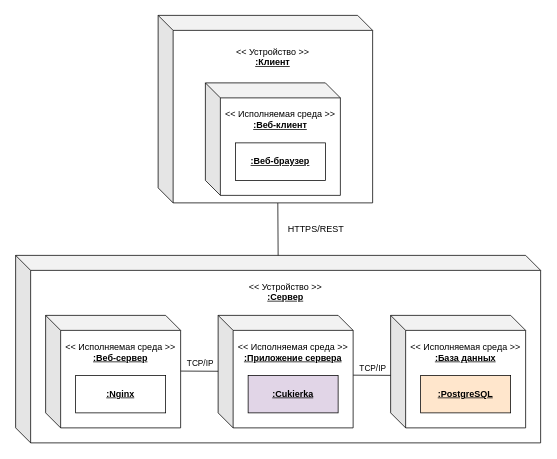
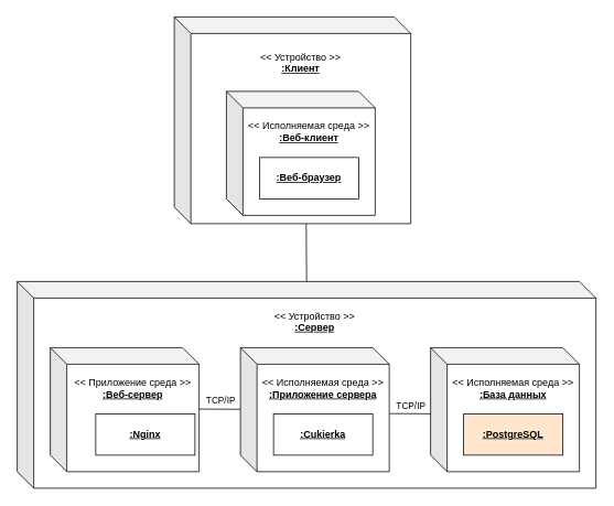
  <mxCell id="0" />
  <mxCell id="1" parent="0" />
  <mxCell id="2" value="" style="group" vertex="1" connectable="0" parent="1"><mxGeometry x="210" y="20" width="286" height="250" as="geometry" /></mxCell>
  <mxCell id="3" value="&amp;lt;&amp;lt; Устройство &amp;gt;&amp;gt;&lt;br&gt;&lt;b&gt;&lt;u&gt;:Клиент&lt;/u&gt;&lt;/b&gt;&lt;br&gt;&lt;br&gt;&lt;br&gt;&lt;br&gt;&lt;br&gt;&lt;br&gt;&lt;br&gt;&lt;br&gt;&lt;br&gt;&lt;br&gt;&lt;br&gt;&lt;br&gt;" style="shape=cube;whiteSpace=wrap;html=1;boundedLbl=1;backgroundOutline=1;darkOpacity=0.05;darkOpacity2=0.1;" vertex="1" parent="2"><mxGeometry width="286" height="250" as="geometry" /></mxCell>
  <mxCell id="4" value="" style="group" vertex="1" connectable="0" parent="2"><mxGeometry x="63" y="90" width="180" height="150" as="geometry" /></mxCell>
  <mxCell id="5" value="&amp;lt;&amp;lt; Исполняемая среда &amp;gt;&amp;gt;&lt;br&gt;&lt;u&gt;&lt;b&gt;:Веб-клиент&lt;br&gt;&lt;br&gt;&lt;br&gt;&lt;br&gt;&lt;br&gt;&lt;br&gt;&lt;/b&gt;&lt;/u&gt;" style="shape=cube;whiteSpace=wrap;html=1;boundedLbl=1;backgroundOutline=1;darkOpacity=0.05;darkOpacity2=0.1;" vertex="1" parent="4"><mxGeometry width="180" height="150" as="geometry" /></mxCell>
  <mxCell id="6" value="&lt;b&gt;&lt;u&gt;:Веб-браузер&lt;/u&gt;&lt;/b&gt;" style="rounded=0;whiteSpace=wrap;html=1;" vertex="1" parent="4"><mxGeometry x="40" y="80" width="120" height="50" as="geometry" /></mxCell>
  <mxCell id="7" value="" style="group" vertex="1" connectable="0" parent="1"><mxGeometry x="20" y="340" width="700" height="250" as="geometry" /></mxCell>
  <mxCell id="8" value="&amp;lt;&amp;lt; Устройство &amp;gt;&amp;gt;&lt;br&gt;&lt;b&gt;&lt;u&gt;:Сервер&lt;/u&gt;&lt;/b&gt;&lt;br&gt;&lt;br&gt;&lt;br&gt;&lt;br&gt;&lt;br&gt;&lt;br&gt;&lt;br&gt;&lt;br&gt;&lt;br&gt;&lt;br&gt;&lt;br&gt;&lt;br&gt;&lt;br&gt;" style="shape=cube;whiteSpace=wrap;html=1;boundedLbl=1;backgroundOutline=1;darkOpacity=0.05;darkOpacity2=0.1;" vertex="1" parent="7"><mxGeometry width="700" height="250" as="geometry" /></mxCell>
  <mxCell id="9" value="" style="group" vertex="1" connectable="0" parent="7"><mxGeometry x="40" y="80" width="180" height="150" as="geometry" /></mxCell>
- <mxCell id="10" value="&amp;lt;&amp;lt; Исполняемая среда &amp;gt;&amp;gt;&lt;br&gt;&lt;u&gt;&lt;b&gt;:Веб-сервер&lt;br&gt;&lt;br&gt;&lt;br&gt;&lt;br&gt;&lt;br&gt;&lt;br&gt;&lt;/b&gt;&lt;/u&gt;" style="shape=cube;whiteSpace=wrap;html=1;boundedLbl=1;backgroundOutline=1;darkOpacity=0.05;darkOpacity2=0.1;" vertex="1" parent="9"><mxGeometry width="180" height="150" as="geometry" /></mxCell>
- <mxCell id="11" value="&lt;b&gt;&lt;u&gt;:Nginx&lt;/u&gt;&lt;/b&gt;" style="rounded=0;whiteSpace=wrap;html=1;" vertex="1" parent="9"><mxGeometry x="40" y="80" width="120" height="50" as="geometry" /></mxCell>
+ <mxCell id="10" value="&amp;lt;&amp;lt; Приложение среда &amp;gt;&amp;gt;&lt;br&gt;&lt;u&gt;&lt;b&gt;:Веб-сервер&lt;br&gt;&lt;br&gt;&lt;br&gt;&lt;br&gt;&lt;br&gt;&lt;br&gt;&lt;/b&gt;&lt;/u&gt;" style="shape=cube;whiteSpace=wrap;html=1;boundedLbl=1;backgroundOutline=1;darkOpacity=0.05;darkOpacity2=0.1;" vertex="1" parent="9"><mxGeometry width="180" height="150" as="geometry" /></mxCell>
+ <mxCell id="11" value="&lt;b&gt;&lt;u&gt;:Nginx&lt;/u&gt;&lt;/b&gt;" style="rounded=0;whiteSpace=wrap;html=1;" vertex="1" parent="9"><mxGeometry x="55" y="80" width="120" height="50" as="geometry" /></mxCell>
  <mxCell id="12" value="" style="group" vertex="1" connectable="0" parent="7"><mxGeometry x="270" y="80" width="180" height="160" as="geometry" /></mxCell>
  <mxCell id="13" value="&amp;lt;&amp;lt; Исполняемая среда &amp;gt;&amp;gt;&lt;br&gt;&lt;u&gt;&lt;b&gt;:Приложение сервера&lt;br&gt;&lt;br&gt;&lt;br&gt;&lt;br&gt;&lt;br&gt;&lt;br&gt;&lt;/b&gt;&lt;/u&gt;" style="shape=cube;whiteSpace=wrap;html=1;boundedLbl=1;backgroundOutline=1;darkOpacity=0.05;darkOpacity2=0.1;" vertex="1" parent="12"><mxGeometry width="180" height="150" as="geometry" /></mxCell>
- <mxCell id="14" value="&lt;b&gt;&lt;u&gt;:Cukierka&lt;/u&gt;&lt;/b&gt;" style="rounded=0;whiteSpace=wrap;html=1;fillColor=#e1d5e7;" vertex="1" parent="12"><mxGeometry x="40" y="80" width="120" height="50" as="geometry" /></mxCell>
+ <mxCell id="14" value="&lt;b&gt;&lt;u&gt;:Cukierka&lt;/u&gt;&lt;/b&gt;" style="rounded=0;whiteSpace=wrap;html=1;" vertex="1" parent="12"><mxGeometry x="40" y="80" width="120" height="50" as="geometry" /></mxCell>
  <mxCell id="15" value="" style="group" vertex="1" connectable="0" parent="7"><mxGeometry x="500" y="80" width="180" height="150" as="geometry" /></mxCell>
  <mxCell id="16" value="&amp;lt;&amp;lt; Исполняемая среда &amp;gt;&amp;gt;&lt;br&gt;&lt;u&gt;&lt;b&gt;:База данных&lt;br&gt;&lt;br&gt;&lt;br&gt;&lt;br&gt;&lt;br&gt;&lt;br&gt;&lt;/b&gt;&lt;/u&gt;" style="shape=cube;whiteSpace=wrap;html=1;boundedLbl=1;backgroundOutline=1;darkOpacity=0.05;darkOpacity2=0.1;" vertex="1" parent="15"><mxGeometry width="180" height="150" as="geometry" /></mxCell>
  <mxCell id="17" value="&lt;b&gt;&lt;u&gt;:PostgreSQL&lt;/u&gt;&lt;/b&gt;" style="rounded=0;whiteSpace=wrap;html=1;fillColor=#ffe6cc;" vertex="1" parent="15"><mxGeometry x="40" y="80" width="120" height="50" as="geometry" /></mxCell>
  <mxCell id="18" value="" style="endArrow=none;html=1;exitX=1.001;exitY=0.495;exitDx=0;exitDy=0;exitPerimeter=0;" edge="1" parent="7" source="10" target="13"><mxGeometry width="50" height="50" relative="1" as="geometry"><mxPoint x="220" y="90" as="sourcePoint" /><mxPoint x="270" y="90" as="targetPoint" /></mxGeometry></mxCell>
  <mxCell id="19" value="" style="endArrow=none;html=1;exitX=1.001;exitY=0.495;exitDx=0;exitDy=0;exitPerimeter=0;" edge="1" parent="7"><mxGeometry width="50" height="50" relative="1" as="geometry"><mxPoint x="450.18" y="159.71" as="sourcePoint" /><mxPoint x="500" y="160" as="targetPoint" /></mxGeometry></mxCell>
  <mxCell id="20" value="TCP/IP" style="edgeLabel;html=1;align=center;verticalAlign=middle;resizable=0;points=[];" vertex="1" connectable="0" parent="19"><mxGeometry x="0.352" y="1" relative="1" as="geometry"><mxPoint x="-9" y="-9" as="offset" /></mxGeometry></mxCell>
  <mxCell id="21" value="TCP/IP" style="edgeLabel;html=1;align=center;verticalAlign=middle;resizable=0;points=[];" vertex="1" connectable="0" parent="7"><mxGeometry x="487.852" y="164.906" as="geometry"><mxPoint x="-242" y="-21" as="offset" /></mxGeometry></mxCell>
  <mxCell id="22" value="" style="endArrow=none;html=1;entryX=0.558;entryY=1.001;entryDx=0;entryDy=0;entryPerimeter=0;exitX=0.5;exitY=0;exitDx=0;exitDy=0;exitPerimeter=0;" edge="1" parent="1" source="8" target="3"><mxGeometry width="50" height="50" relative="1" as="geometry"><mxPoint x="360" y="330" as="sourcePoint" /><mxPoint x="410" y="280" as="targetPoint" /></mxGeometry></mxCell>
- <mxCell id="23" value="HTTPS/REST" style="text;html=1;align=center;verticalAlign=middle;resizable=0;points=[];autosize=1;strokeColor=none;fillColor=none;" vertex="1" parent="1"><mxGeometry x="370" y="290" width="100" height="30" as="geometry" /></mxCell>
